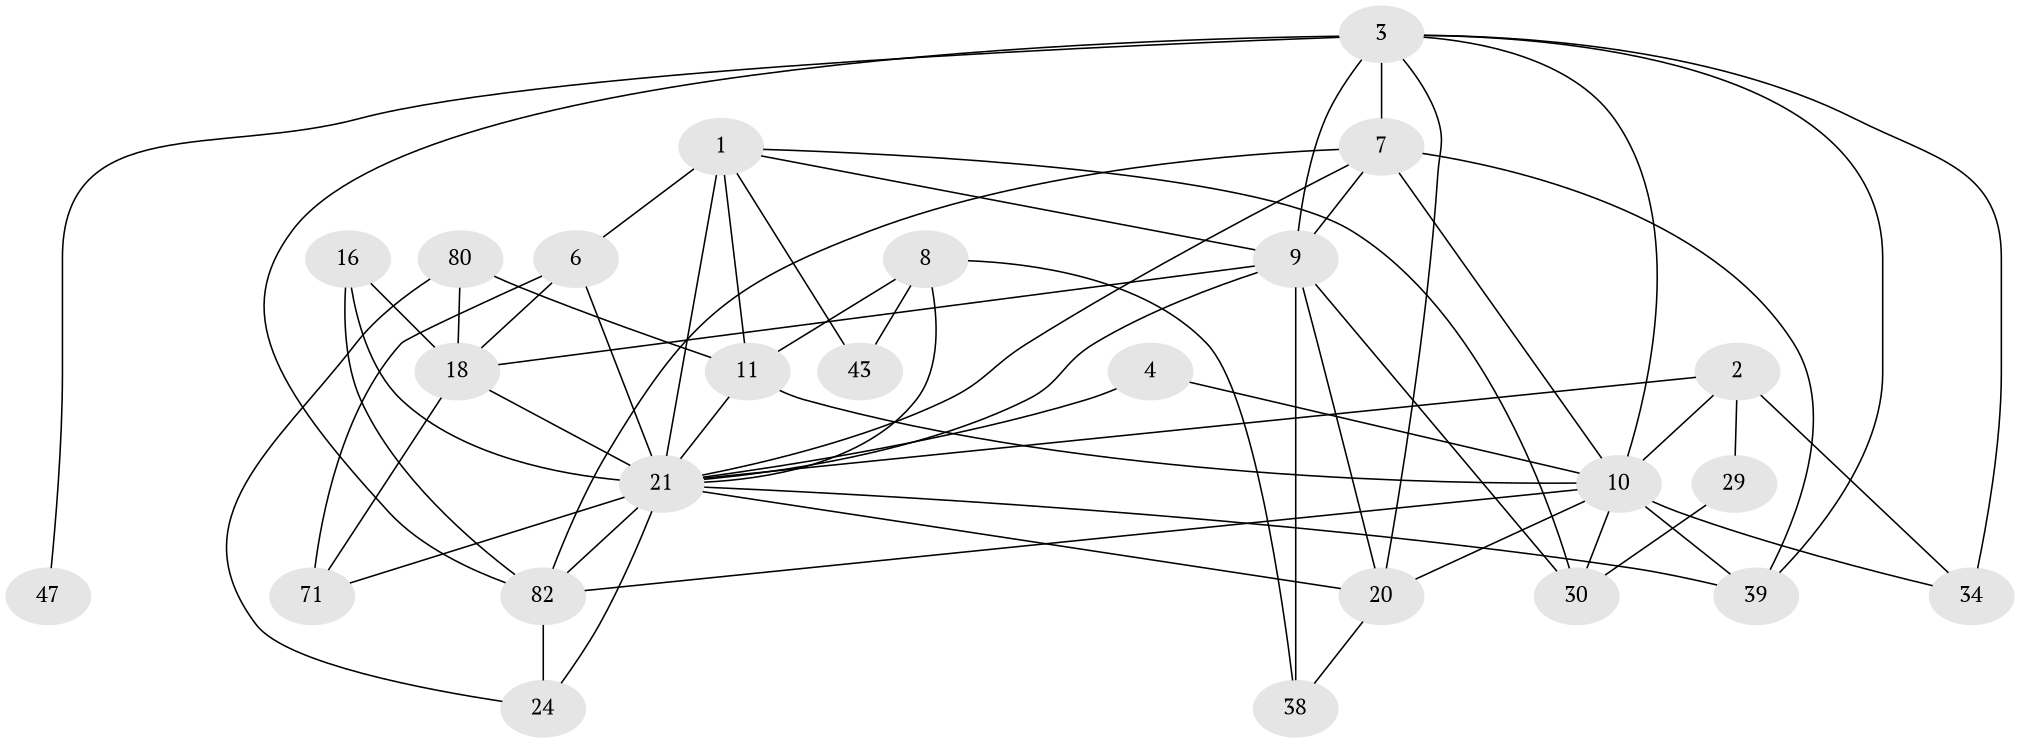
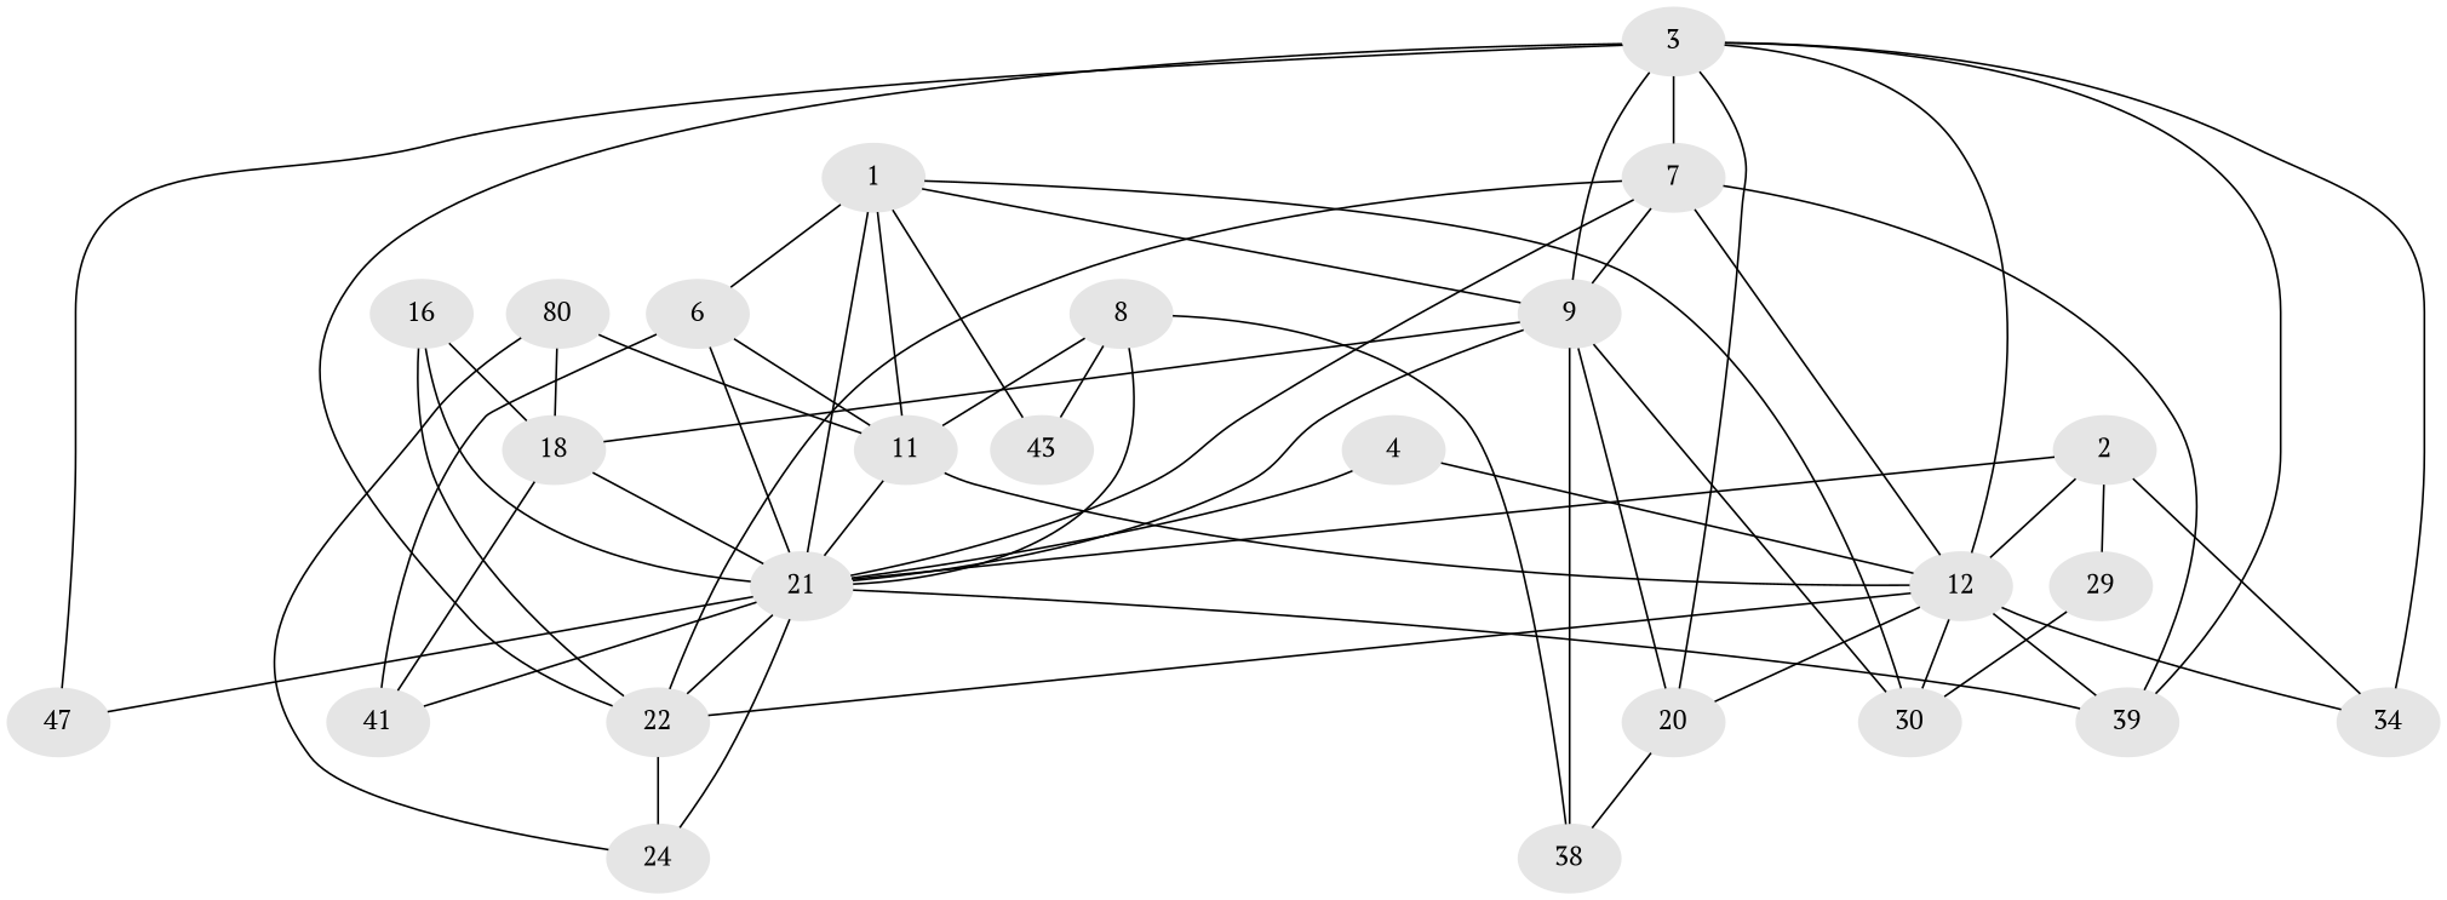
  graph {
    fontname="PT Serif"
    node [color=gray90 fontname="PT Serif" style=filled]
    edge [fontname="PT Serif"]
    1 [super="+14+45"]
    6
    9 [super="+25+15"]
    11 [super="+37"]
    21 [super="+42+27+26+36"]
    30
    43
-   41 [label=71]
+   41
    20 [super="+40"]
    38 [super="+44"]
    18
-   12 [super="+19+48+17+23" label=10]
-   22 [super="+31+49" label=82]
+   12 [super="+19+48+17+23"]
+   22 [super="+31+49"]
    39
    47
    24 [super="+28"]
    34
    2
    29
    3 [super="+46+32+5"]
    7 [super="+13"]
    4
    8
    n24 [label=80]
    16
    1 -- 6
    1 -- 9
    1 -- 11 [weight=2]
    1 -- 21 [weight=2]
    1 -- 30
    1 -- 43
-   6 -- 18
+   6 -- 11
    6 -- 21 [weight=2]
    6 -- 41
    9 -- 21
    9 -- 30
    9 -- 20
    9 -- 38 [weight=2]
    9 -- 18
    11 -- 21
    11 -- 12
    21 -- 41
    21 -- 22 [weight=2]
    21 -- 39
-   21 -- 20
+   21 -- 47
    21 -- 24
    20 -- 38
    18 -- 21
    18 -- 41
    12 -- 30
    12 -- 20
    12 -- 22
    12 -- 39
    12 -- 34
    22 -- 24 [weight=2]
    2 -- 21
    2 -- 12
    2 -- 34
    2 -- 29
    29 -- 30
    3 -- 9 [weight=2]
    3 -- 20
    3 -- 12
    3 -- 22 [weight=2]
    3 -- 39
    3 -- 47
    3 -- 34 [weight=2]
    3 -- 7 [weight=2]
    7 -- 9
    7 -- 21
    7 -- 12
    7 -- 22
    7 -- 39
    4 -- 21
    4 -- 12 [weight=2]
    8 -- 11
    8 -- 21
    8 -- 43
    8 -- 38
    n24 -- 11
    n24 -- 18
    n24 -- 24
    16 -- 21
    16 -- 18
    16 -- 22
  }
